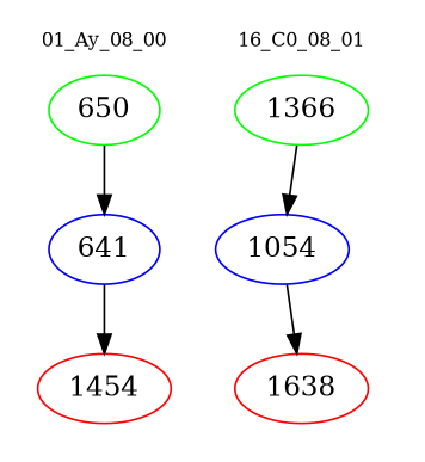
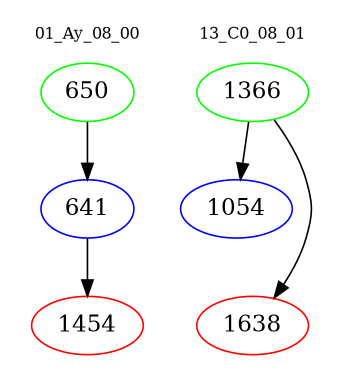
  digraph {
    node [color=green]
    edge [color=black]
    n1 [label=650]
    n2 [color=blue label=641]
    n3 [color=red label=1454]
    n4 [label=1366]
    n5 [color=blue label=1054]
    n6 [color=red label=1638]
    subgraph cluster_1 {
      color=white
      fontsize=10
      label="01_Ay_08_00"
      n1
      n2
      n3
    }
    subgraph cluster_2 {
      color=white
      fontsize=10
-     label="16_C0_08_01"
+     label="13_C0_08_01"
      n4
      n5
      n6
    }
    n1 -> n2
    n2 -> n3
    n4 -> n5
-   n5 -> n6
+   n4 -> n6
  }
